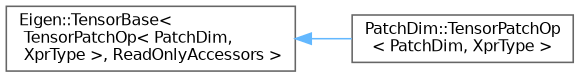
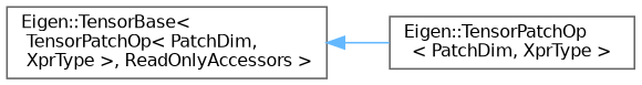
  digraph {
    rankdir=LR
    node [color=grey40 fillcolor=white fontname=Helvetica fontsize=10 shape=box style=filled]
    n1 [height=0.2 label="Eigen::TensorBase\<\l TensorPatchOp\< PatchDim,\l XprType \>, ReadOnlyAccessors \>" width=0.4]
-   n2 [height=0.2 label="PatchDim::TensorPatchOp\l\< PatchDim, XprType \>" width=0.4]
+   n2 [height=0.2 label="Eigen::TensorPatchOp\l\< PatchDim, XprType \>" width=0.4]
    n1 -> n2 [color=steelblue1 dir=back fontname=Helvetica fontsize=10 labelfontname=Helvetica labelfontsize=10 style=solid]
  }
